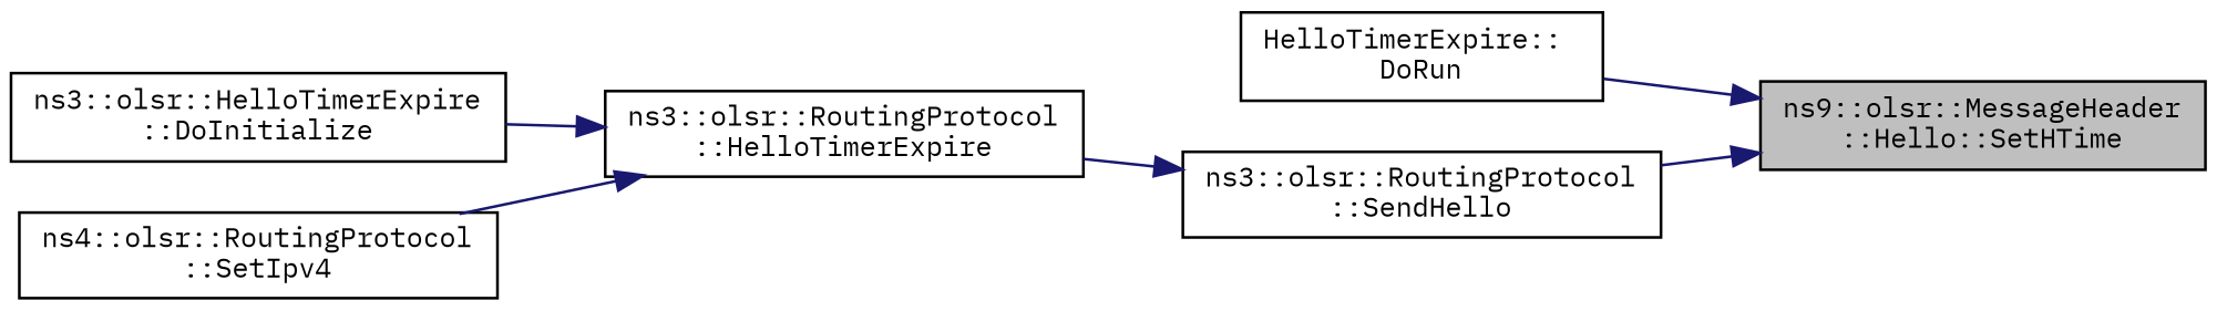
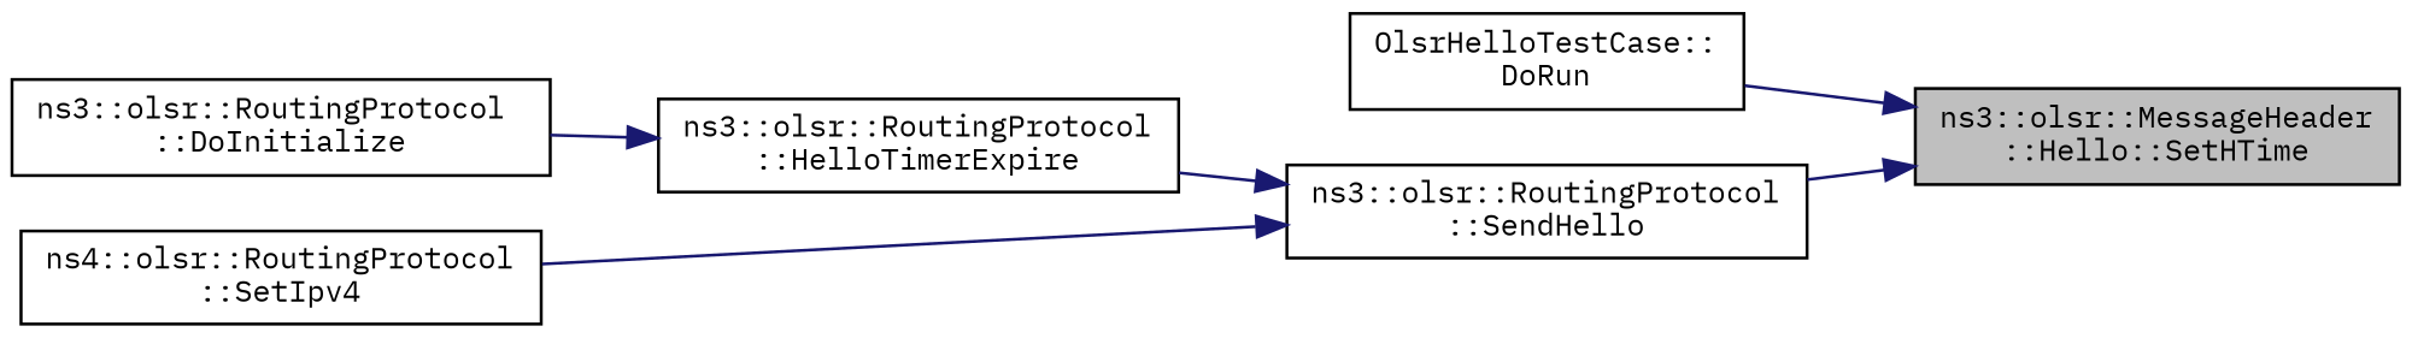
  digraph {
    fontname="IBM Plex Mono"
    rankdir=RL
    node [color=black fillcolor=white fontname="IBM Plex Mono" fontsize=10 shape=record style=filled]
    edge [color=midnightblue dir=back fontname="IBM Plex Mono" fontsize=10 labelfontname=Helvetica labelfontsize=10 style=solid]
-   n1 [fillcolor=grey75 fontcolor=black height=0.2 label="ns9::olsr::MessageHeader\l::Hello::SetHTime" width=0.4]
-   n2 [height=0.2 label="HelloTimerExpire::\lDoRun" width=0.4]
+   n1 [fillcolor=grey75 fontcolor=black height=0.2 label="ns3::olsr::MessageHeader\l::Hello::SetHTime" width=0.4]
+   n2 [height=0.2 label="OlsrHelloTestCase::\lDoRun" width=0.4]
    n3 [height=0.2 label="ns3::olsr::RoutingProtocol\l::SendHello" width=0.4]
    n4 [height=0.2 label="ns3::olsr::RoutingProtocol\l::HelloTimerExpire" width=0.4]
-   n5 [height=0.2 label="ns3::olsr::HelloTimerExpire\l::DoInitialize" width=0.4]
+   n5 [height=0.2 label="ns3::olsr::RoutingProtocol\l::DoInitialize" width=0.4]
    n6 [height=0.2 label="ns4::olsr::RoutingProtocol\l::SetIpv4" width=0.4]
    n1 -> n2
    n1 -> n3
    n3 -> n4
    n4 -> n5
-   n4 -> n6
+   n3 -> n6
  }
